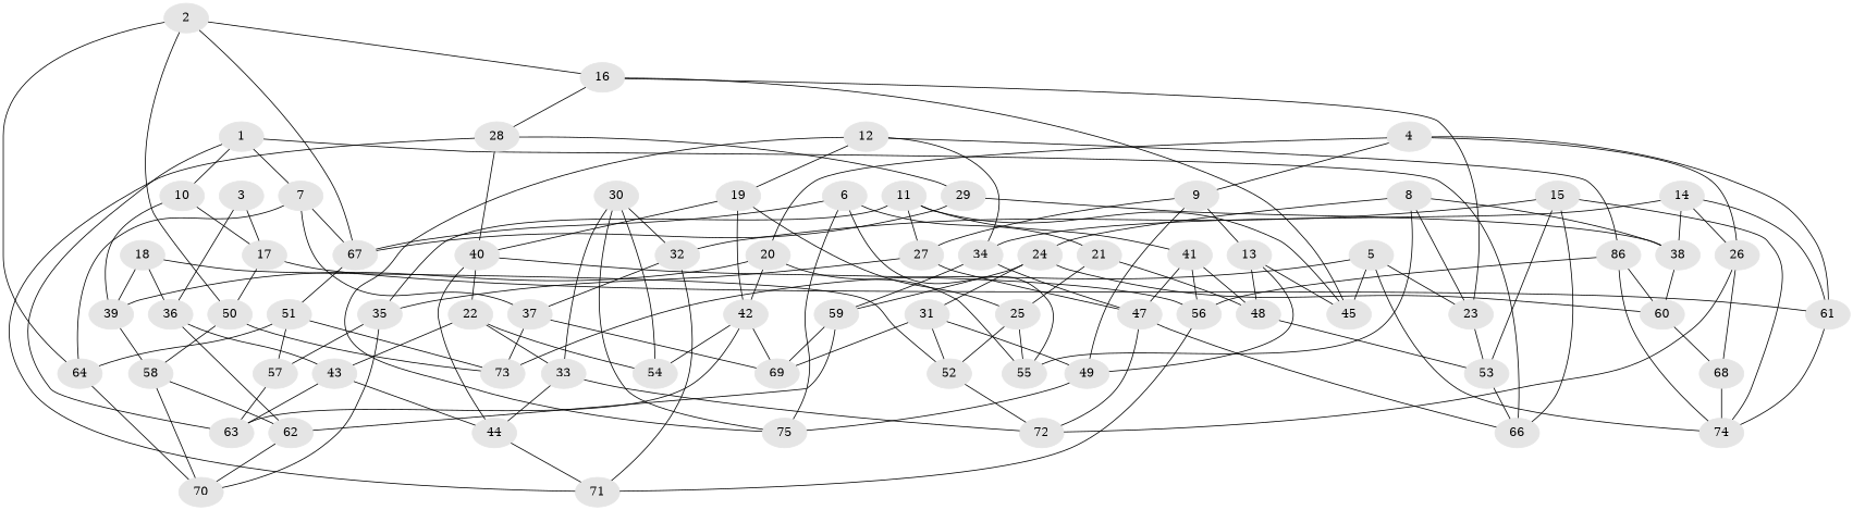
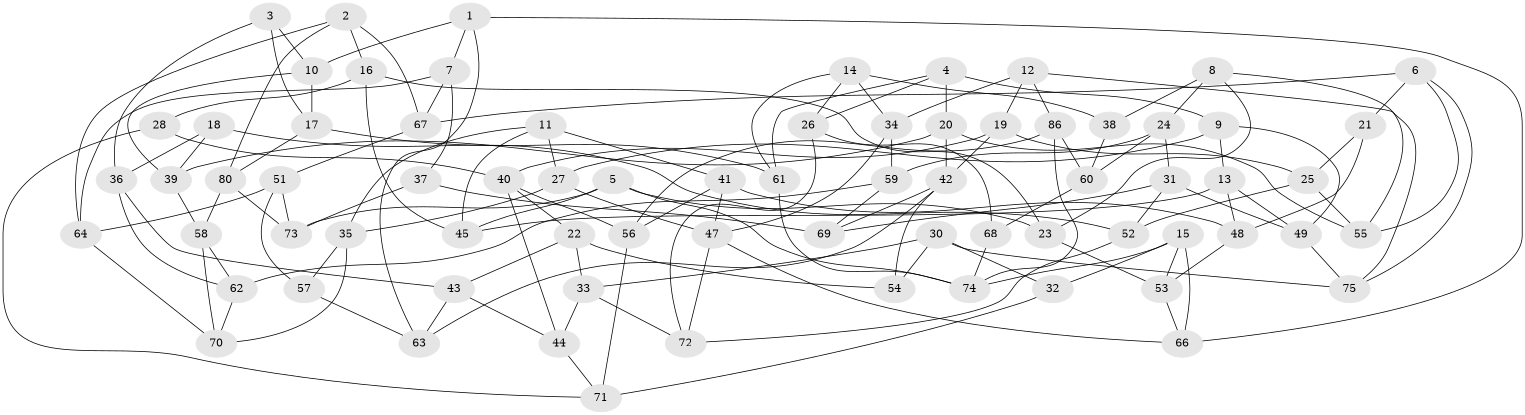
  graph {
    node [color=gray90 style=filled]
    1
    7
    10
    63
    66
    64
    67
    37
    17
    39
    2
    16
-   50
+   50 [label=80]
    23
    45
    28
    73
    58
    70
    51
    3
    36
    61
    22
    33
    43
    54
    62
    4
    9
    20
    26
    13
    27
    49
    55
    42
    68
    72
    74
    5
    53
    6
    21
    n45 [label=75]
    48
    25
    69
    8
    24
    38
    31
    59
    60
    35
    47
    11
    41
    57
    56
    12
    19
    34
    n64 [label=86]
    40
    14
    15
    32
    71
-   29
    18
    52
    44
    30
    1 -- 7
    1 -- 10
    1 -- 63
    1 -- 66
    7 -- 64
    7 -- 67
    7 -- 37
    10 -- 17
    10 -- 39
    64 -- 70
    67 -- 51
    37 -- 73
    37 -- 69
    17 -- 50
    17 -- 61
    39 -- 58
    2 -- 64
    2 -- 67
    2 -- 16
    2 -- 50
    16 -- 23
    16 -- 45
    16 -- 28
    50 -- 73
    50 -- 58
    23 -- 53
    28 -- 40
    28 -- 71
-   28 -- 29
    58 -- 70
    58 -- 62
    51 -- 64
    51 -- 73
    51 -- 57
+   3 -- 10
    3 -- 17
    3 -- 36
    36 -- 43
    36 -- 62
    61 -- 74
    22 -- 33
    22 -- 43
    22 -- 54
    33 -- 72
    33 -- 44
    43 -- 63
    43 -- 44
    62 -- 70
    4 -- 61
    4 -- 9
    4 -- 20
    4 -- 26
    9 -- 13
    9 -- 27
    9 -- 49
    20 -- 39
    20 -- 55
    20 -- 42
    26 -- 68
    26 -- 72
    13 -- 45
    13 -- 49
    13 -- 48
    27 -- 35
    27 -- 47
    49 -- n45
    42 -- 63
    42 -- 54
    42 -- 69
    68 -- 74
    5 -- 23
    5 -- 45
    5 -- 73
    5 -- 74
    53 -- 66
    6 -- 67
    6 -- 55
    6 -- 21
    6 -- n45
    21 -- 48
    21 -- 25
    48 -- 53
    25 -- 55
    25 -- 52
    8 -- 23
    8 -- 55
    8 -- 24
    8 -- 38
    24 -- 31
    24 -- 59
    24 -- 60
    38 -- 60
    31 -- 49
    31 -- 69
    31 -- 52
    59 -- 62
    59 -- 69
    60 -- 68
    35 -- 70
    35 -- 57
    47 -- 66
    47 -- 72
    11 -- 45
    11 -- 27
    11 -- 35
    11 -- 41
    41 -- 48
    41 -- 47
    41 -- 56
    57 -- 63
    56 -- 71
    12 -- n45
    12 -- 19
    12 -- 34
    12 -- n64
    19 -- 42
    19 -- 25
    19 -- 40
    34 -- 59
    34 -- 47
    n64 -- 74
    n64 -- 60
    n64 -- 56
    40 -- 22
    40 -- 56
    40 -- 44
    14 -- 61
    14 -- 26
    14 -- 38
    14 -- 34
    15 -- 66
    15 -- 74
    15 -- 53
    15 -- 32
-   32 -- 37
    32 -- 71
-   29 -- 67
-   29 -- 38
    18 -- 39
    18 -- 36
    18 -- 52
    52 -- 72
    44 -- 71
    30 -- 33
    30 -- 54
    30 -- n45
    30 -- 32
  }
